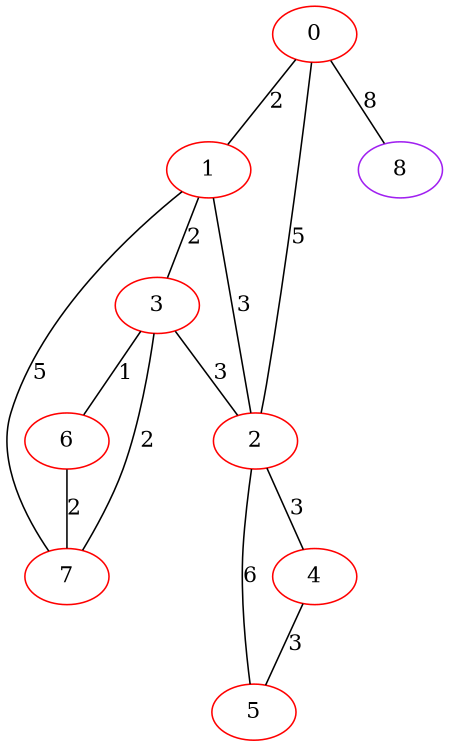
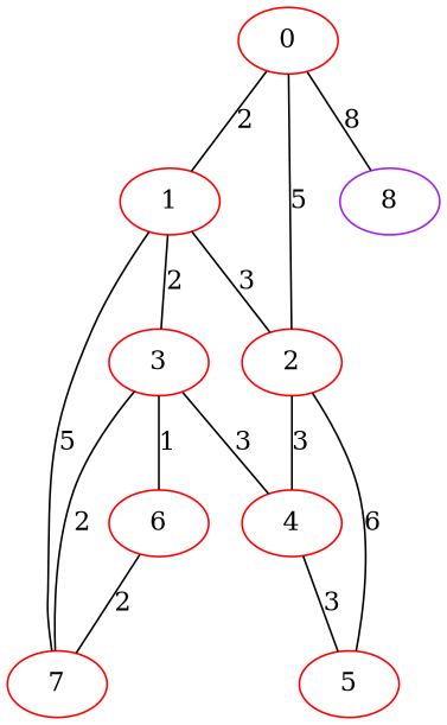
  graph {
    node [color=red weight=1]
    0
    1
    2
    8 [color=purple weight=4]
    3
    7
    4
    5
    6
    0 -- 1 [label=2]
    0 -- 2 [label=5]
    0 -- 8 [label=8]
    1 -- 2 [label=3]
    1 -- 3 [label=2]
    1 -- 7 [label=5]
    2 -- 4 [label=3]
    2 -- 5 [label=6]
    3 -- 7 [label=2]
-   3 -- 2 [label=3]
+   3 -- 4 [label=3]
    3 -- 6 [label=1]
    4 -- 5 [label=3]
    6 -- 7 [label=2]
  }
